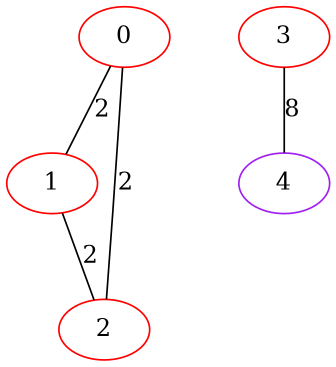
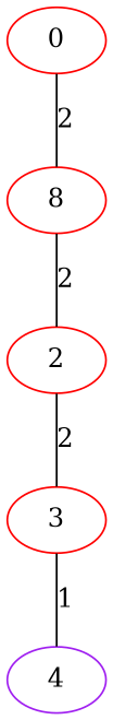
  graph {
    node [color=red weight=1]
    0
-   1
+   1 [label=8]
    2
    3
    4 [color=purple weight=4]
    0 -- 1 [label=2]
    1 -- 2 [label=2]
-   2 -- 0 [label=2]
-   3 -- 4 [label=8]
+   2 -- 3 [label=2]
+   3 -- 4 [label=1]
  }
